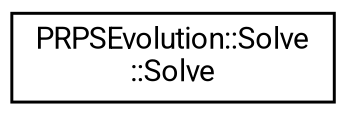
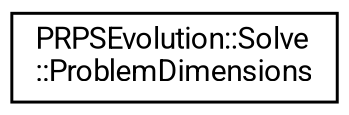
  digraph {
    rankdir=LR
    fontname=Roboto
-   n1 [color=black fillcolor=white fontname=Roboto fontsize=10 height=0.2 label="PRPSEvolution::Solve\l::Solve" shape=record style=filled width=0.4]
+   n1 [color=black fillcolor=white fontname=Roboto fontsize=10 height=0.2 label="PRPSEvolution::Solve\l::ProblemDimensions" shape=record style=filled width=0.4]
  }
